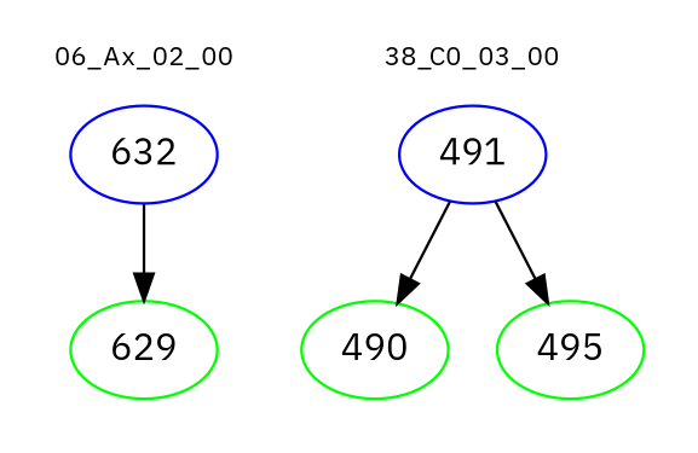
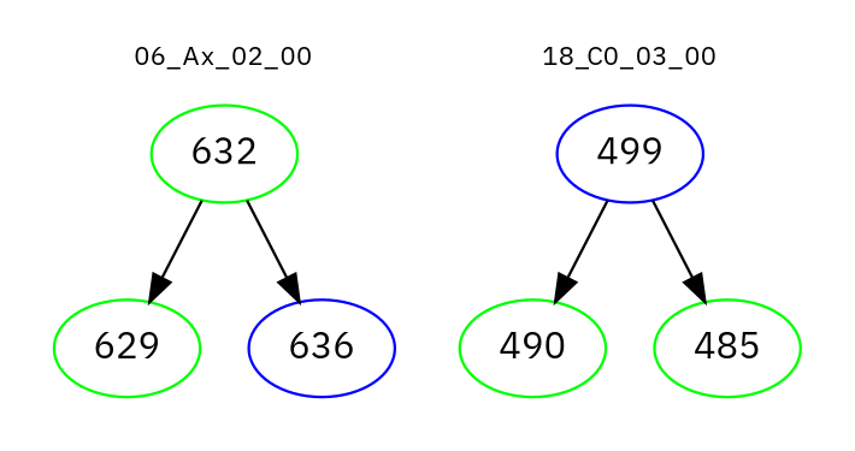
  digraph {
    fontname="IBM Plex Sans"
    node [color=blue fontname="IBM Plex Sans"]
    edge [color=black fontname="IBM Plex Sans"]
-   n1 [label=632]
+   n1 [color=green label=632]
    n2 [color=green label=629]
-   n4 [label=491]
+   n3 [label=636]
+   n4 [label=499]
    n5 [color=green label=490]
-   n6 [color=green label=495]
+   n6 [color=green label=485]
    subgraph cluster_1 {
      color=white
      fontsize=10
      label="06_Ax_02_00"
      n1
      n2
+     n3
    }
    subgraph cluster_2 {
      color=white
      fontsize=10
-     label="38_C0_03_00"
+     label="18_C0_03_00"
      n4
      n5
      n6
    }
    n1 -> n2
+   n1 -> n3
    n4 -> n5
    n4 -> n6
  }
